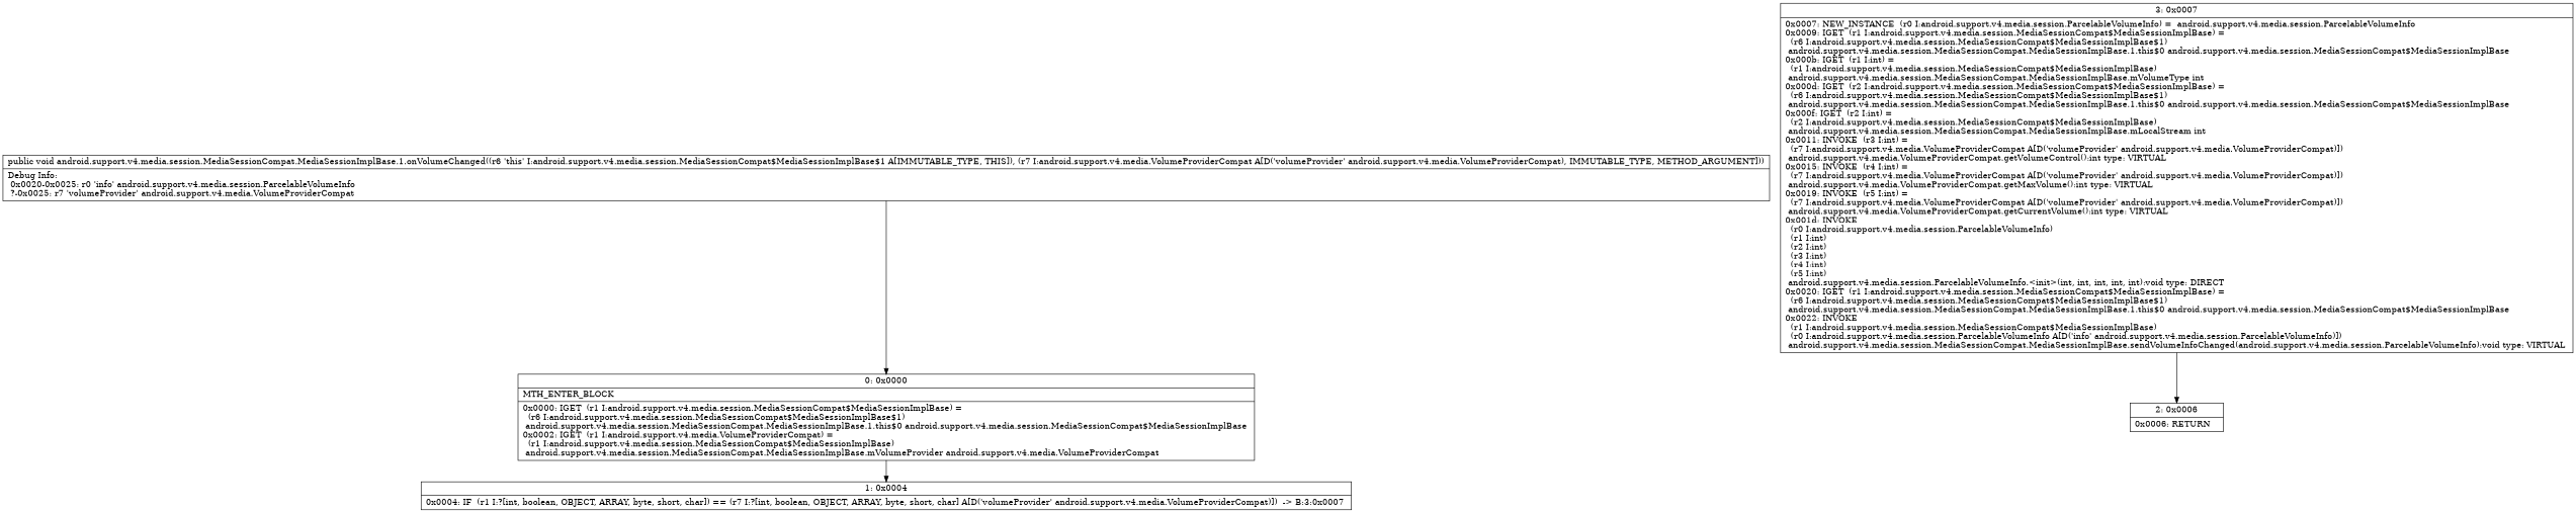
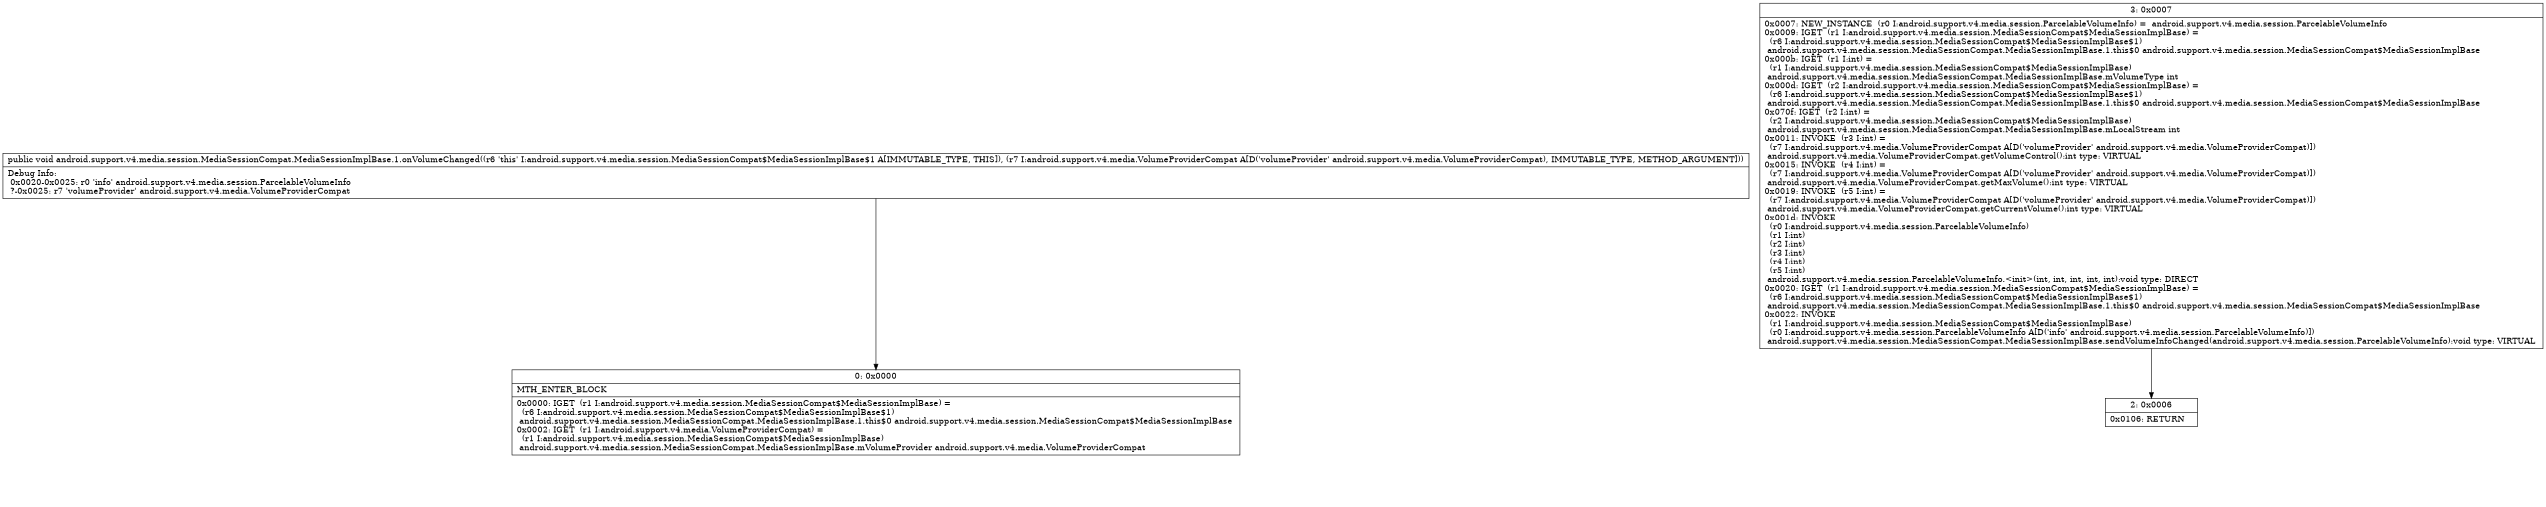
  digraph {
    node [shape=record]
    n1 [label="{0\:\ 0x0000|MTH_ENTER_BLOCK\l|0x0000: IGET  (r1 I:android.support.v4.media.session.MediaSessionCompat$MediaSessionImplBase) = \l  (r6 I:android.support.v4.media.session.MediaSessionCompat$MediaSessionImplBase$1)\l android.support.v4.media.session.MediaSessionCompat.MediaSessionImplBase.1.this$0 android.support.v4.media.session.MediaSessionCompat$MediaSessionImplBase \l0x0002: IGET  (r1 I:android.support.v4.media.VolumeProviderCompat) = \l  (r1 I:android.support.v4.media.session.MediaSessionCompat$MediaSessionImplBase)\l android.support.v4.media.session.MediaSessionCompat.MediaSessionImplBase.mVolumeProvider android.support.v4.media.VolumeProviderCompat \l}"]
-   n2 [label="{1\:\ 0x0004|0x0004: IF  (r1 I:?[int, boolean, OBJECT, ARRAY, byte, short, char]) == (r7 I:?[int, boolean, OBJECT, ARRAY, byte, short, char] A[D('volumeProvider' android.support.v4.media.VolumeProviderCompat)])  \-\> B:3:0x0007 \l}"]
-   n3 [label="{2\:\ 0x0006|0x0006: RETURN   \l}"]
-   n4 [label="{3\:\ 0x0007|0x0007: NEW_INSTANCE  (r0 I:android.support.v4.media.session.ParcelableVolumeInfo) =  android.support.v4.media.session.ParcelableVolumeInfo \l0x0009: IGET  (r1 I:android.support.v4.media.session.MediaSessionCompat$MediaSessionImplBase) = \l  (r6 I:android.support.v4.media.session.MediaSessionCompat$MediaSessionImplBase$1)\l android.support.v4.media.session.MediaSessionCompat.MediaSessionImplBase.1.this$0 android.support.v4.media.session.MediaSessionCompat$MediaSessionImplBase \l0x000b: IGET  (r1 I:int) = \l  (r1 I:android.support.v4.media.session.MediaSessionCompat$MediaSessionImplBase)\l android.support.v4.media.session.MediaSessionCompat.MediaSessionImplBase.mVolumeType int \l0x000d: IGET  (r2 I:android.support.v4.media.session.MediaSessionCompat$MediaSessionImplBase) = \l  (r6 I:android.support.v4.media.session.MediaSessionCompat$MediaSessionImplBase$1)\l android.support.v4.media.session.MediaSessionCompat.MediaSessionImplBase.1.this$0 android.support.v4.media.session.MediaSessionCompat$MediaSessionImplBase \l0x000f: IGET  (r2 I:int) = \l  (r2 I:android.support.v4.media.session.MediaSessionCompat$MediaSessionImplBase)\l android.support.v4.media.session.MediaSessionCompat.MediaSessionImplBase.mLocalStream int \l0x0011: INVOKE  (r3 I:int) = \l  (r7 I:android.support.v4.media.VolumeProviderCompat A[D('volumeProvider' android.support.v4.media.VolumeProviderCompat)])\l android.support.v4.media.VolumeProviderCompat.getVolumeControl():int type: VIRTUAL \l0x0015: INVOKE  (r4 I:int) = \l  (r7 I:android.support.v4.media.VolumeProviderCompat A[D('volumeProvider' android.support.v4.media.VolumeProviderCompat)])\l android.support.v4.media.VolumeProviderCompat.getMaxVolume():int type: VIRTUAL \l0x0019: INVOKE  (r5 I:int) = \l  (r7 I:android.support.v4.media.VolumeProviderCompat A[D('volumeProvider' android.support.v4.media.VolumeProviderCompat)])\l android.support.v4.media.VolumeProviderCompat.getCurrentVolume():int type: VIRTUAL \l0x001d: INVOKE  \l  (r0 I:android.support.v4.media.session.ParcelableVolumeInfo)\l  (r1 I:int)\l  (r2 I:int)\l  (r3 I:int)\l  (r4 I:int)\l  (r5 I:int)\l android.support.v4.media.session.ParcelableVolumeInfo.\<init\>(int, int, int, int, int):void type: DIRECT \l0x0020: IGET  (r1 I:android.support.v4.media.session.MediaSessionCompat$MediaSessionImplBase) = \l  (r6 I:android.support.v4.media.session.MediaSessionCompat$MediaSessionImplBase$1)\l android.support.v4.media.session.MediaSessionCompat.MediaSessionImplBase.1.this$0 android.support.v4.media.session.MediaSessionCompat$MediaSessionImplBase \l0x0022: INVOKE  \l  (r1 I:android.support.v4.media.session.MediaSessionCompat$MediaSessionImplBase)\l  (r0 I:android.support.v4.media.session.ParcelableVolumeInfo A[D('info' android.support.v4.media.session.ParcelableVolumeInfo)])\l android.support.v4.media.session.MediaSessionCompat.MediaSessionImplBase.sendVolumeInfoChanged(android.support.v4.media.session.ParcelableVolumeInfo):void type: VIRTUAL \l}"]
+   n3 [label="{2\:\ 0x0006|0x0106: RETURN   \l}"]
+   n4 [label="{3\:\ 0x0007|0x0007: NEW_INSTANCE  (r0 I:android.support.v4.media.session.ParcelableVolumeInfo) =  android.support.v4.media.session.ParcelableVolumeInfo \l0x0009: IGET  (r1 I:android.support.v4.media.session.MediaSessionCompat$MediaSessionImplBase) = \l  (r6 I:android.support.v4.media.session.MediaSessionCompat$MediaSessionImplBase$1)\l android.support.v4.media.session.MediaSessionCompat.MediaSessionImplBase.1.this$0 android.support.v4.media.session.MediaSessionCompat$MediaSessionImplBase \l0x000b: IGET  (r1 I:int) = \l  (r1 I:android.support.v4.media.session.MediaSessionCompat$MediaSessionImplBase)\l android.support.v4.media.session.MediaSessionCompat.MediaSessionImplBase.mVolumeType int \l0x000d: IGET  (r2 I:android.support.v4.media.session.MediaSessionCompat$MediaSessionImplBase) = \l  (r6 I:android.support.v4.media.session.MediaSessionCompat$MediaSessionImplBase$1)\l android.support.v4.media.session.MediaSessionCompat.MediaSessionImplBase.1.this$0 android.support.v4.media.session.MediaSessionCompat$MediaSessionImplBase \l0x070f: IGET  (r2 I:int) = \l  (r2 I:android.support.v4.media.session.MediaSessionCompat$MediaSessionImplBase)\l android.support.v4.media.session.MediaSessionCompat.MediaSessionImplBase.mLocalStream int \l0x0011: INVOKE  (r3 I:int) = \l  (r7 I:android.support.v4.media.VolumeProviderCompat A[D('volumeProvider' android.support.v4.media.VolumeProviderCompat)])\l android.support.v4.media.VolumeProviderCompat.getVolumeControl():int type: VIRTUAL \l0x0015: INVOKE  (r4 I:int) = \l  (r7 I:android.support.v4.media.VolumeProviderCompat A[D('volumeProvider' android.support.v4.media.VolumeProviderCompat)])\l android.support.v4.media.VolumeProviderCompat.getMaxVolume():int type: VIRTUAL \l0x0019: INVOKE  (r5 I:int) = \l  (r7 I:android.support.v4.media.VolumeProviderCompat A[D('volumeProvider' android.support.v4.media.VolumeProviderCompat)])\l android.support.v4.media.VolumeProviderCompat.getCurrentVolume():int type: VIRTUAL \l0x001d: INVOKE  \l  (r0 I:android.support.v4.media.session.ParcelableVolumeInfo)\l  (r1 I:int)\l  (r2 I:int)\l  (r3 I:int)\l  (r4 I:int)\l  (r5 I:int)\l android.support.v4.media.session.ParcelableVolumeInfo.\<init\>(int, int, int, int, int):void type: DIRECT \l0x0020: IGET  (r1 I:android.support.v4.media.session.MediaSessionCompat$MediaSessionImplBase) = \l  (r6 I:android.support.v4.media.session.MediaSessionCompat$MediaSessionImplBase$1)\l android.support.v4.media.session.MediaSessionCompat.MediaSessionImplBase.1.this$0 android.support.v4.media.session.MediaSessionCompat$MediaSessionImplBase \l0x0022: INVOKE  \l  (r1 I:android.support.v4.media.session.MediaSessionCompat$MediaSessionImplBase)\l  (r0 I:android.support.v4.media.session.ParcelableVolumeInfo A[D('info' android.support.v4.media.session.ParcelableVolumeInfo)])\l android.support.v4.media.session.MediaSessionCompat.MediaSessionImplBase.sendVolumeInfoChanged(android.support.v4.media.session.ParcelableVolumeInfo):void type: VIRTUAL \l}"]
    n5 [label="{public void android.support.v4.media.session.MediaSessionCompat.MediaSessionImplBase.1.onVolumeChanged((r6 'this' I:android.support.v4.media.session.MediaSessionCompat$MediaSessionImplBase$1 A[IMMUTABLE_TYPE, THIS]), (r7 I:android.support.v4.media.VolumeProviderCompat A[D('volumeProvider' android.support.v4.media.VolumeProviderCompat), IMMUTABLE_TYPE, METHOD_ARGUMENT]))  | Debug Info:\l  0x0020\-0x0025: r0 'info' android.support.v4.media.session.ParcelableVolumeInfo\l  ?\-0x0025: r7 'volumeProvider' android.support.v4.media.VolumeProviderCompat\l}"]
-   n1 -> n2
    n4 -> n3
    n5 -> n1
  }
